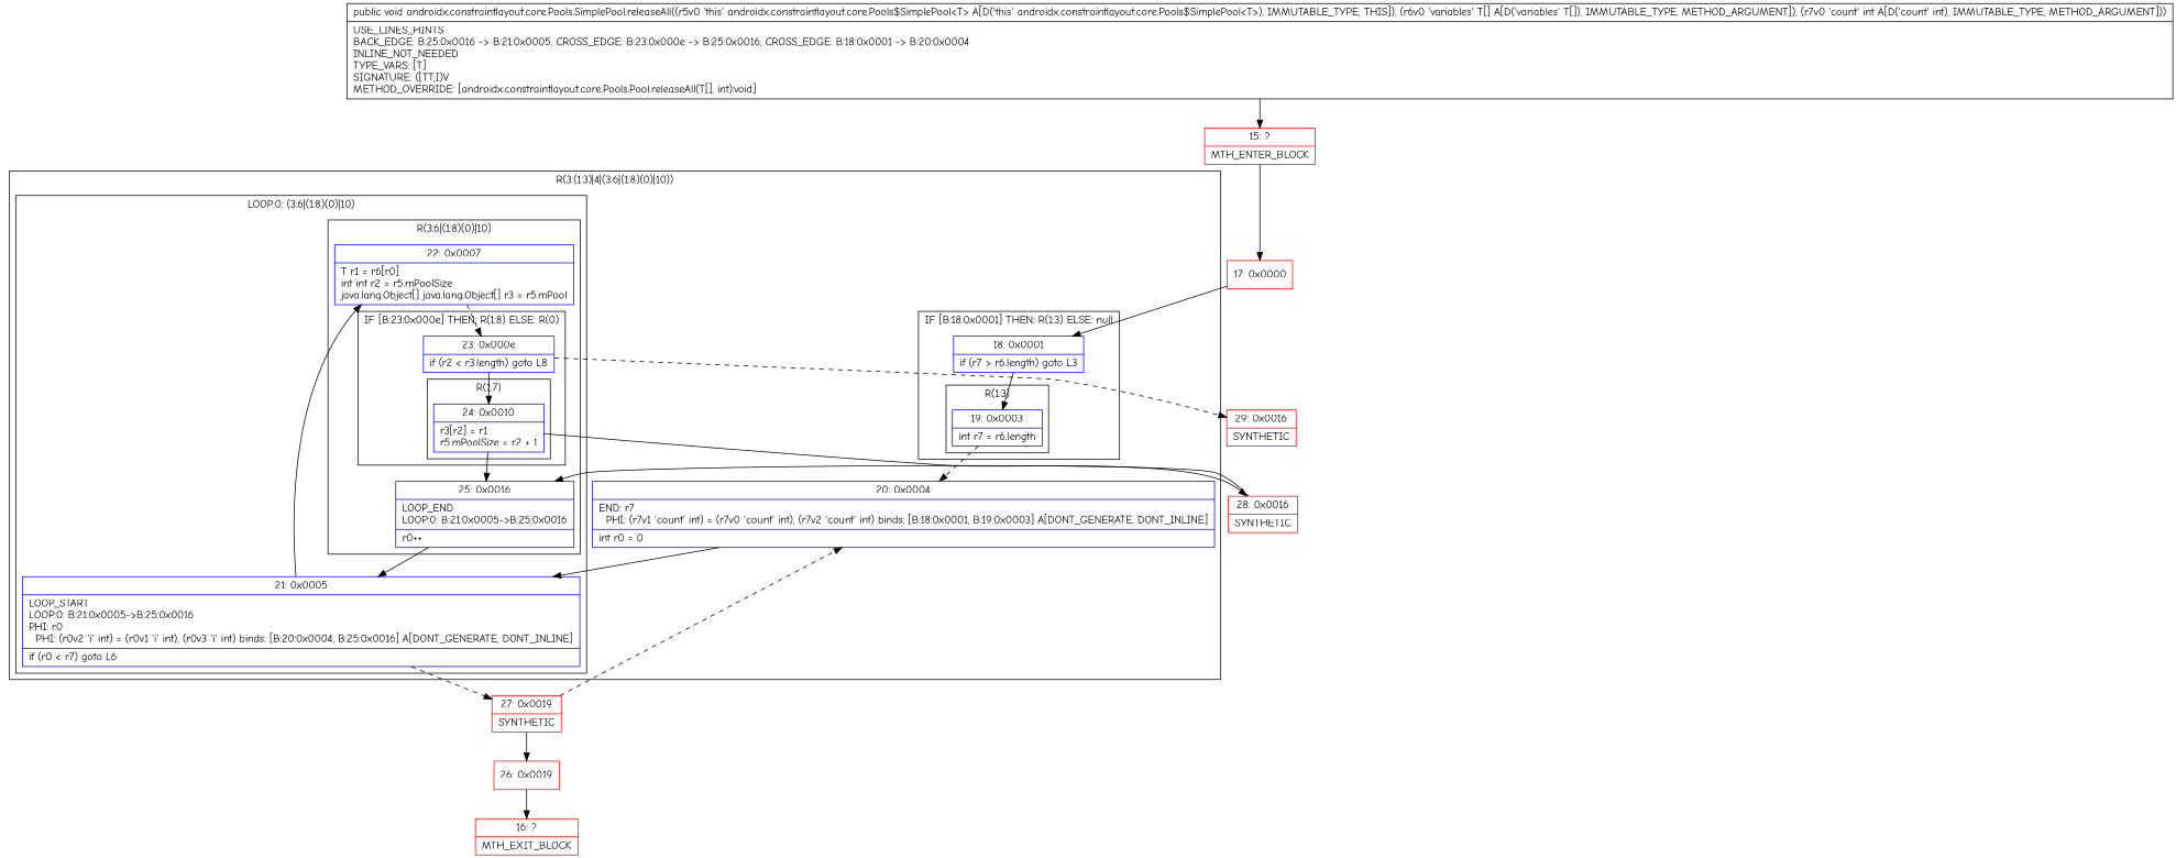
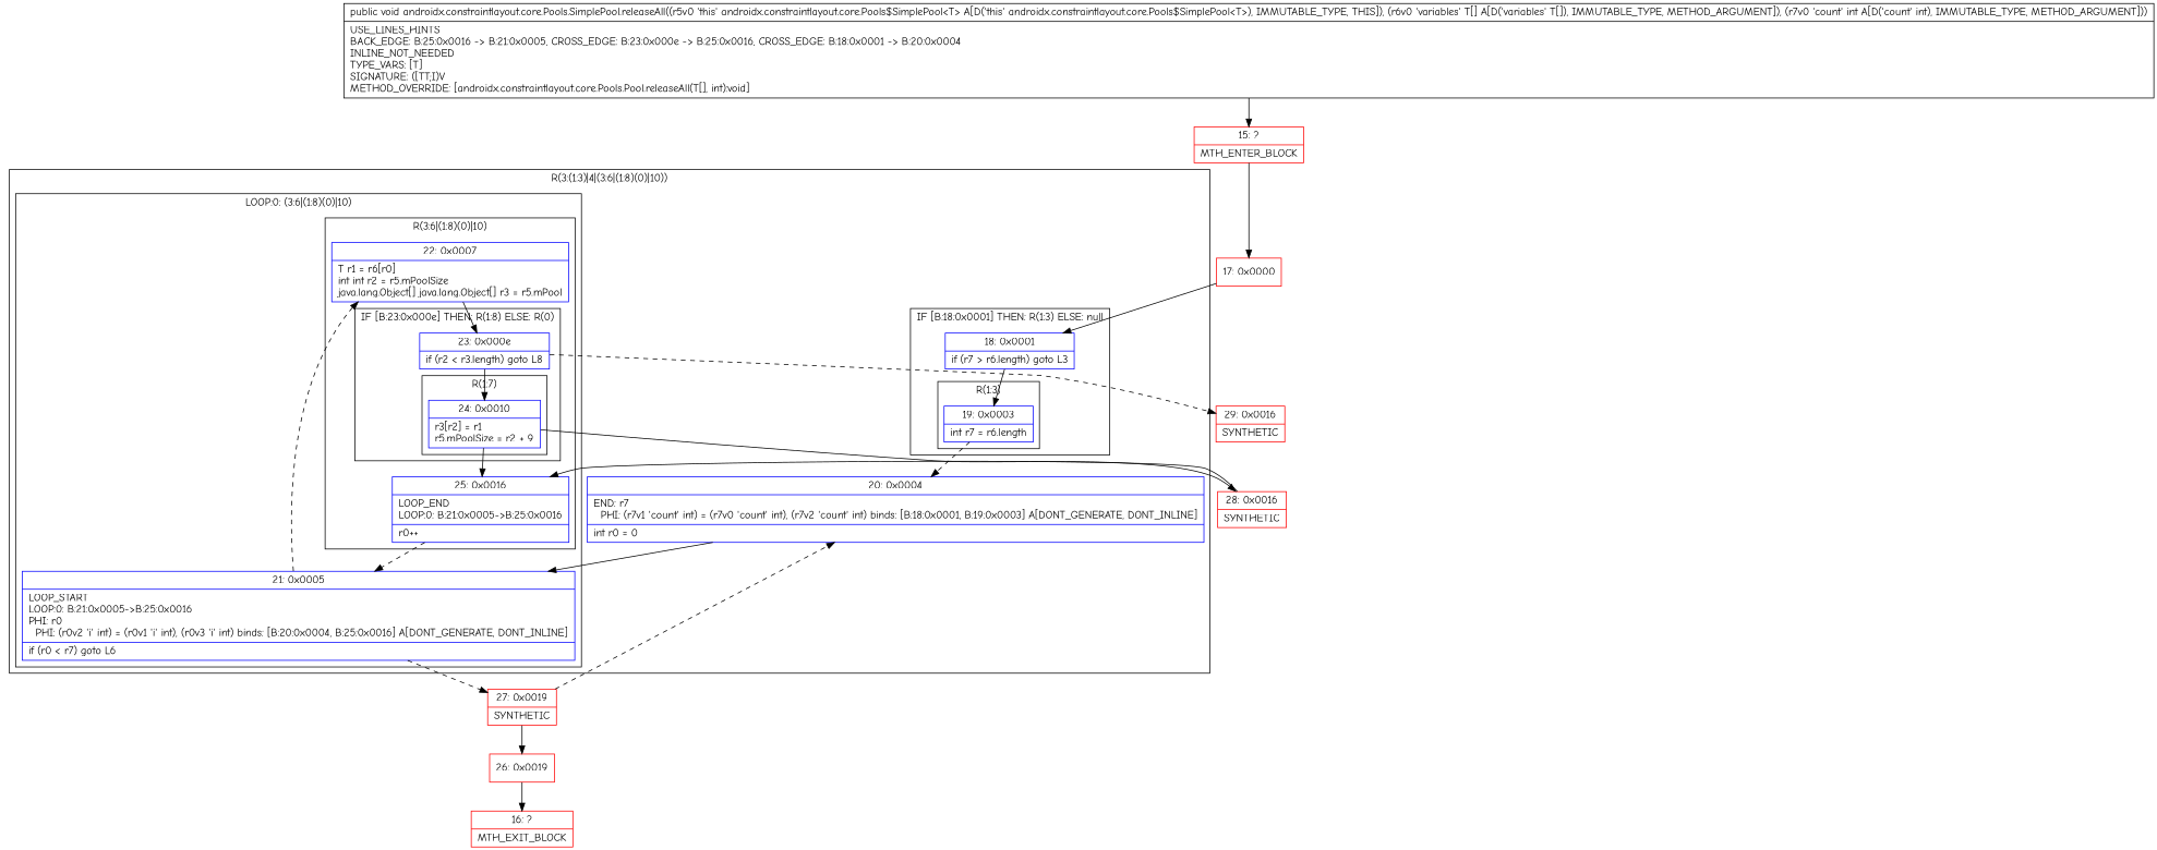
  digraph {
    fontname="Comic Neue"
    node [color=blue fontname="Comic Neue" shape=record]
    edge [fontname="Comic Neue"]
    n1 [label="{19\:\ 0x0003|int r7 = r6.length\l}"]
    n2 [label="{18\:\ 0x0001|if (r7 \> r6.length) goto L3\l}"]
-   n3 [label="{24\:\ 0x0010|r3[r2] = r1\lr5.mPoolSize = r2 + 1\l}"]
+   n3 [label="{24\:\ 0x0010|r3[r2] = r1\lr5.mPoolSize = r2 + 9\l}"]
    n4 [label="{23\:\ 0x000e|if (r2 \< r3.length) goto L8\l}"]
    n5 [label="{22\:\ 0x0007|T r1 = r6[r0]\lint int r2 = r5.mPoolSize\ljava.lang.Object[] java.lang.Object[] r3 = r5.mPool\l}"]
    n6 [label="{25\:\ 0x0016|LOOP_END\lLOOP:0: B:21:0x0005\-\>B:25:0x0016\l|r0++\l}"]
    n7 [label="{21\:\ 0x0005|LOOP_START\lLOOP:0: B:21:0x0005\-\>B:25:0x0016\lPHI: r0 \l  PHI: (r0v2 'i' int) = (r0v1 'i' int), (r0v3 'i' int) binds: [B:20:0x0004, B:25:0x0016] A[DONT_GENERATE, DONT_INLINE]\l|if (r0 \< r7) goto L6\l}"]
    n8 [label="{20\:\ 0x0004|END: r7 \l  PHI: (r7v1 'count' int) = (r7v0 'count' int), (r7v2 'count' int) binds: [B:18:0x0001, B:19:0x0003] A[DONT_GENERATE, DONT_INLINE]\l|int r0 = 0\l}"]
    n9 [color=red label="{28\:\ 0x0016|SYNTHETIC\l}"]
    n10 [color=red label="{29\:\ 0x0016|SYNTHETIC\l}"]
    n11 [color=red label="{27\:\ 0x0019|SYNTHETIC\l}"]
    n12 [color=red label="{26\:\ 0x0019}"]
    n13 [color=red label="{15\:\ ?|MTH_ENTER_BLOCK\l}"]
    n14 [color=red label="{17\:\ 0x0000}"]
    n15 [color=red label="{16\:\ ?|MTH_EXIT_BLOCK\l}"]
    n16 [label="{public void androidx.constraintlayout.core.Pools.SimplePool.releaseAll((r5v0 'this' androidx.constraintlayout.core.Pools$SimplePool\<T\> A[D('this' androidx.constraintlayout.core.Pools$SimplePool\<T\>), IMMUTABLE_TYPE, THIS]), (r6v0 'variables' T[] A[D('variables' T[]), IMMUTABLE_TYPE, METHOD_ARGUMENT]), (r7v0 'count' int A[D('count' int), IMMUTABLE_TYPE, METHOD_ARGUMENT]))  | USE_LINES_HINTS\lBACK_EDGE: B:25:0x0016 \-\> B:21:0x0005, CROSS_EDGE: B:23:0x000e \-\> B:25:0x0016, CROSS_EDGE: B:18:0x0001 \-\> B:20:0x0004\lINLINE_NOT_NEEDED\lTYPE_VARS: [T]\lSIGNATURE: ([TT;I)V\lMETHOD_OVERRIDE: [androidx.constraintlayout.core.Pools.Pool.releaseAll(T[], int):void]\l}" color=""]
    subgraph cluster_1 {
      label="R(3:(1:3)|4|(3:6|(1:8)(0)|10))"
      n8
      subgraph cluster_2 {
        label="IF [B:18:0x0001] THEN: R(1:3) ELSE: null"
        n2
        subgraph cluster_3 {
          label="R(1:3)"
          n1
        }
      }
      subgraph cluster_4 {
        label="LOOP:0: (3:6|(1:8)(0)|10)"
        n7
        subgraph cluster_5 {
          label="R(3:6|(1:8)(0)|10)"
          n5
          n6
          subgraph cluster_6 {
            label="IF [B:23:0x000e] THEN: R(1:8) ELSE: R(0)"
            n4
            subgraph cluster_7 {
              label="R(1:7)"
              n3
            }
            subgraph cluster_8 {
              label="R(0)"
            }
          }
        }
      }
    }
    n1 -> n8 [style=dashed]
    n2 -> n1
    n3 -> n6
    n3 -> n9
    n4 -> n3
    n4 -> n10 [style=dashed]
-   n5 -> n4 [style=dashed]
-   n6 -> n7
-   n7 -> n5
+   n5 -> n4
+   n6 -> n7 [style=dashed]
+   n7 -> n5 [style=dashed]
    n7 -> n11 [style=dashed]
    n8 -> n7
    n9 -> n6
    n11 -> n8 [style=dashed]
    n11 -> n12
    n12 -> n15
    n13 -> n14
    n14 -> n2
    n16 -> n13
  }
